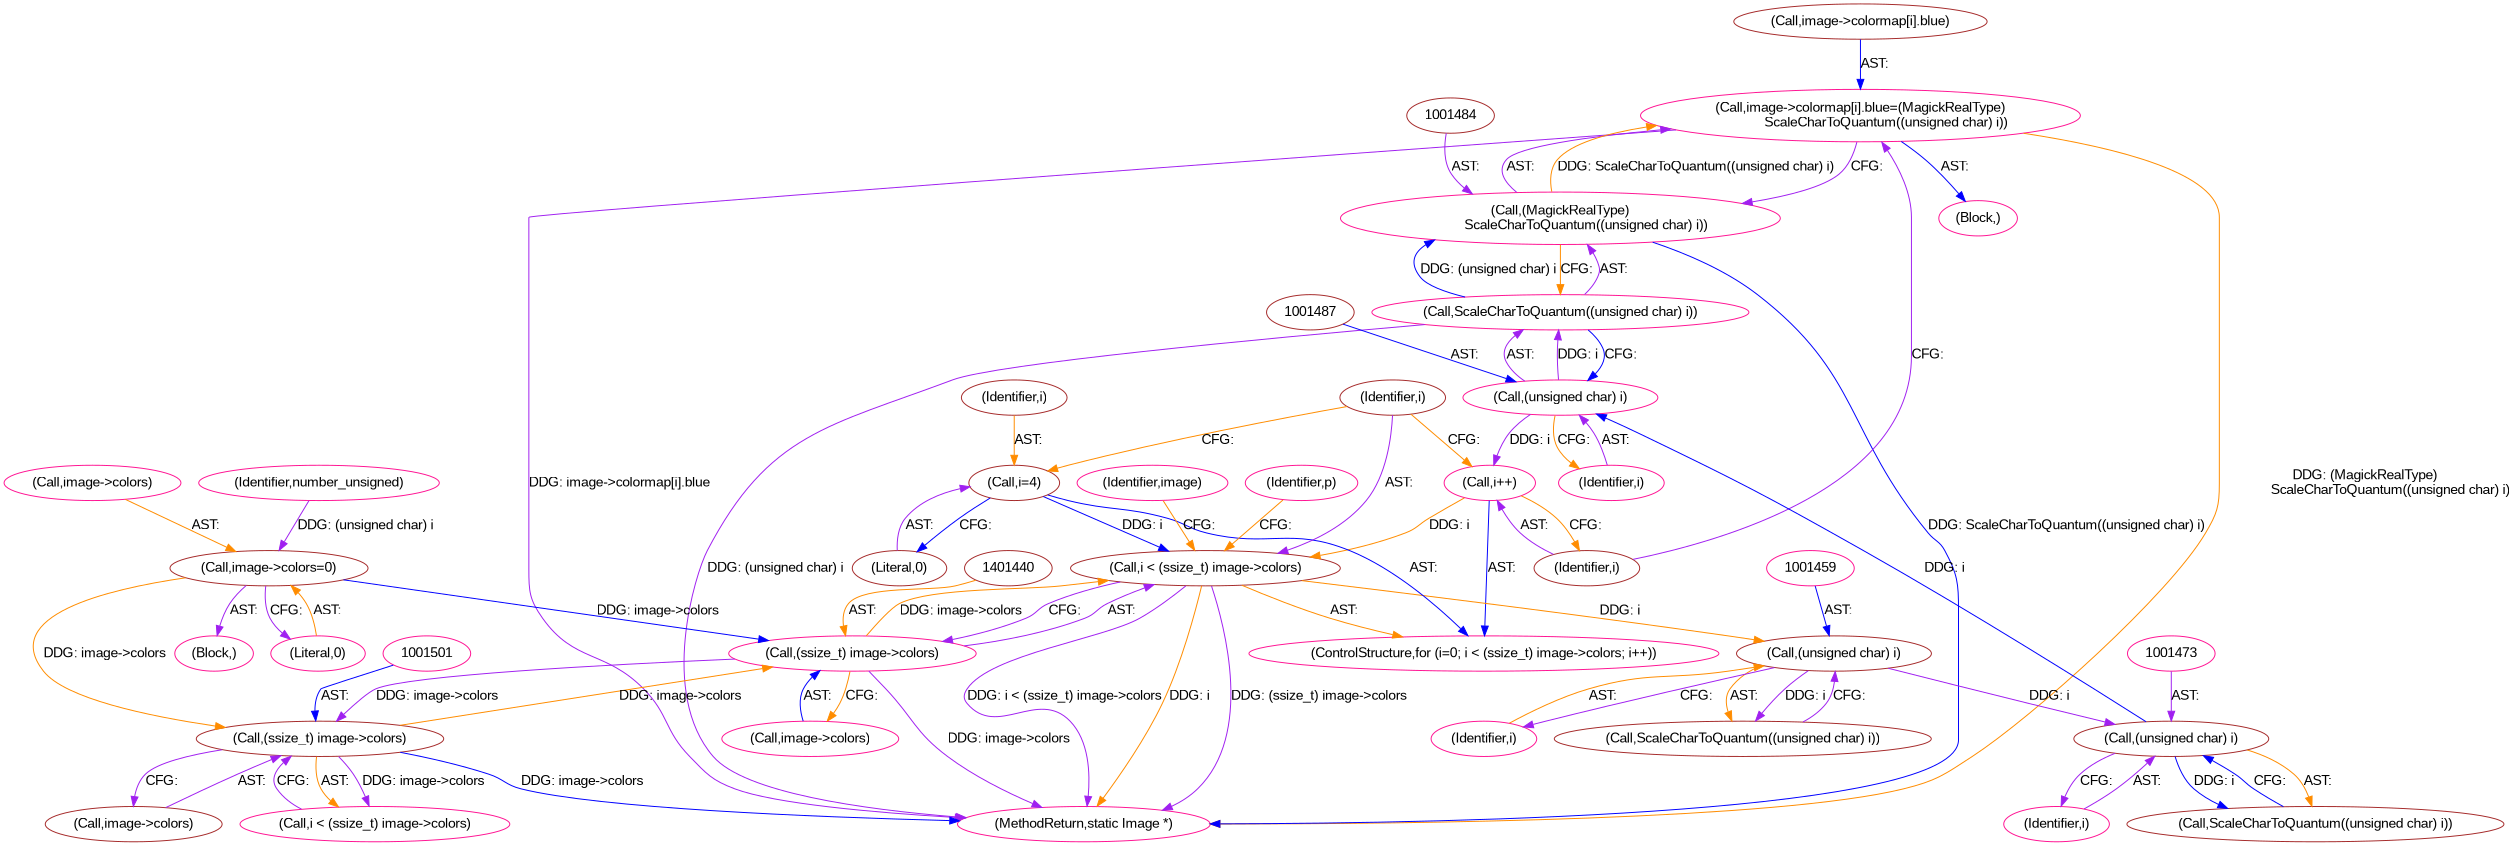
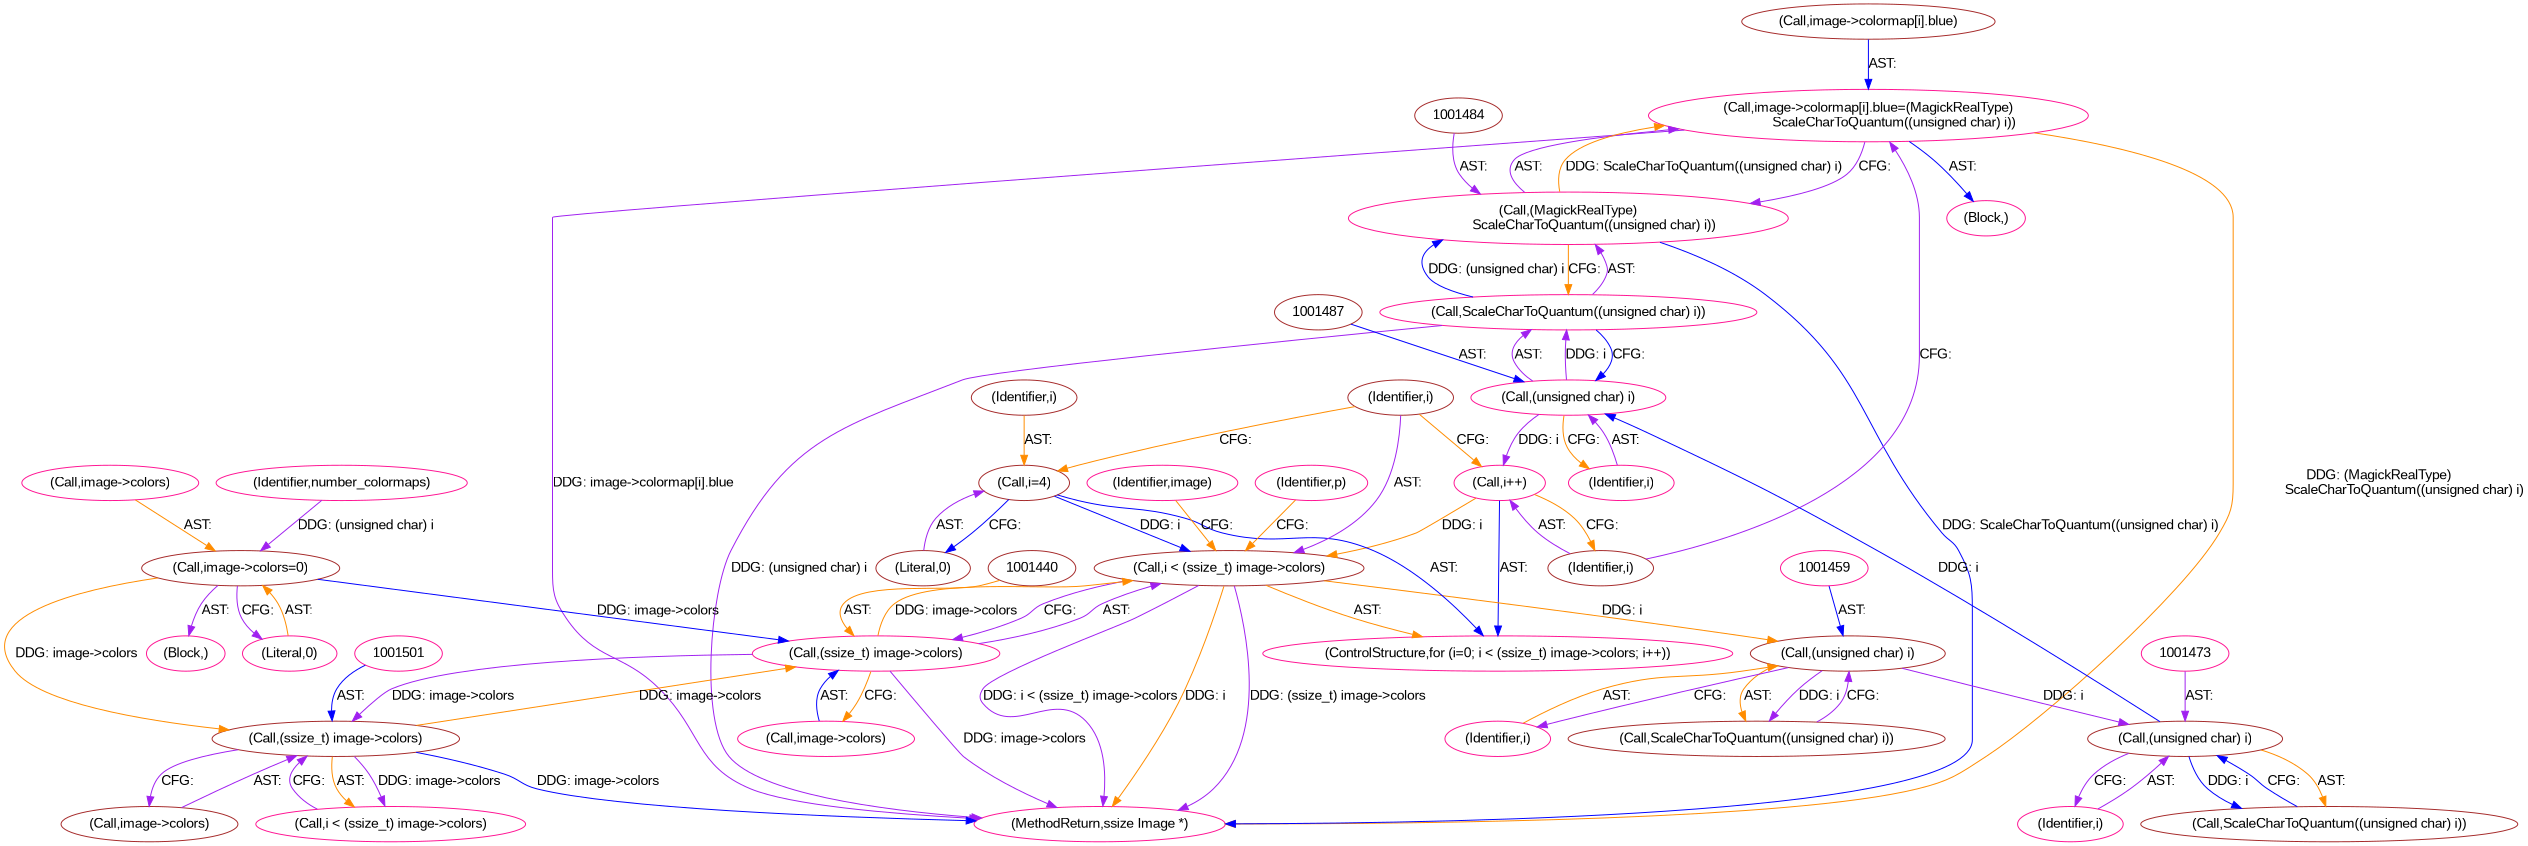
  digraph {
    fontname="Liberation Sans"
    node [color=deeppink fontname="Liberation Sans"]
    edge [color=purple fontname="Liberation Sans"]
    n1 [label="(Call,image->colormap[i].blue=(MagickRealType)\n              ScaleCharToQuantum((unsigned char) i))"]
    n2 [label="(Call,(MagickRealType)\n              ScaleCharToQuantum((unsigned char) i))"]
-   n3 [label="(MethodReturn,static Image *)"]
+   n3 [label="(MethodReturn,ssize Image *)"]
    n4 [label="(Block,)"]
    n5 [label="(Call,ScaleCharToQuantum((unsigned char) i))"]
    n6 [label="(Call,(unsigned char) i)"]
    n7 [label="(Call,i++)"]
    n8 [label="(Identifier,i)"]
    n9 [color=brown label="(Call,i < (ssize_t) image->colors)"]
    n10 [label="(ControlStructure,for (i=0; i < (ssize_t) image->colors; i++))"]
    n11 [color=brown label="(Identifier,i)"]
    n12 [color=brown label="(Call,(unsigned char) i)"]
    n13 [color=brown label="(Call,ScaleCharToQuantum((unsigned char) i))"]
    n14 [label="(Identifier,i)"]
    n15 [color=brown label="(Call,(unsigned char) i)"]
    n16 [color=brown label="(Call,ScaleCharToQuantum((unsigned char) i))"]
    n17 [label="(Identifier,i)"]
    n18 [label="(Call,(ssize_t) image->colors)"]
    n19 [color=brown label="(Call,(ssize_t) image->colors)"]
    n20 [label="(Call,image->colors)"]
    n21 [color=brown label="(Call,i=4)"]
    n22 [color=brown label="(Literal,0)"]
    n23 [label="(Call,i < (ssize_t) image->colors)"]
    n24 [color=brown label="(Call,image->colors)"]
    n25 [color=brown label="(Call,image->colors=0)"]
    n26 [label="(Block,)"]
    n27 [label="(Literal,0)"]
    n28 [color=brown label="(Identifier,i)"]
-   n29 [label="(Identifier,number_unsigned)"]
+   n29 [label="(Identifier,number_colormaps)"]
    n30 [color=brown label="(Identifier,i)"]
    n31 [label="(Identifier,image)"]
    n32 [label="(Call,image->colors)"]
    n33 [color=brown label="(Call,image->colormap[i].blue)"]
    n34 [label="(Identifier,p)"]
    1001484 [color=brown]
    1001487 [color=brown]
    1001473
    1001459
-   1001440 [color=brown label=1401440]
+   1001440 [color=brown]
    1001501
    n1 -> n2 [label="CFG: "]
    n1 -> n3 [label="DDG: image->colormap[i].blue"]
    n1 -> n3 [color=darkorange label="DDG: (MagickRealType)\n              ScaleCharToQuantum((unsigned char) i)"]
    n1 -> n4 [color=blue label="AST: "]
    n2 -> n1 [label="AST: "]
    n2 -> n1 [color=darkorange label="DDG: ScaleCharToQuantum((unsigned char) i)"]
    n2 -> n3 [color=blue label="DDG: ScaleCharToQuantum((unsigned char) i)"]
    n2 -> n5 [color=darkorange label="CFG: "]
    n5 -> n2 [label="AST: "]
    n5 -> n2 [color=blue label="DDG: (unsigned char) i"]
    n5 -> n3 [label="DDG: (unsigned char) i"]
    n5 -> n6 [color=blue label="CFG: "]
    n6 -> n5 [label="AST: "]
    n6 -> n5 [label="DDG: i"]
    n6 -> n7 [label="DDG: i"]
    n6 -> n8 [color=darkorange label="CFG: "]
    n7 -> n9 [color=darkorange label="DDG: i"]
    n7 -> n10 [color=blue label="AST: "]
    n7 -> n11 [color=darkorange label="CFG: "]
    n8 -> n6 [label="AST: "]
    n9 -> n3 [label="DDG: (ssize_t) image->colors"]
    n9 -> n3 [label="DDG: i < (ssize_t) image->colors"]
    n9 -> n3 [color=darkorange label="DDG: i"]
    n9 -> n10 [color=darkorange label="AST: "]
    n9 -> n15 [color=darkorange label="DDG: i"]
    n9 -> n18 [label="CFG: "]
    n11 -> n1 [label="CFG: "]
    n11 -> n7 [label="AST: "]
    n12 -> n6 [color=blue label="DDG: i"]
    n12 -> n13 [color=darkorange label="AST: "]
    n12 -> n13 [color=blue label="DDG: i"]
    n12 -> n14 [label="CFG: "]
    n13 -> n12 [color=blue label="CFG: "]
    n14 -> n12 [label="AST: "]
    n15 -> n12 [label="DDG: i"]
    n15 -> n16 [color=darkorange label="AST: "]
    n15 -> n16 [label="DDG: i"]
    n15 -> n17 [label="CFG: "]
    n16 -> n15 [label="CFG: "]
    n17 -> n15 [color=darkorange label="AST: "]
    n18 -> n3 [label="DDG: image->colors"]
    n18 -> n9 [label="AST: "]
    n18 -> n9 [color=darkorange label="DDG: image->colors"]
    n18 -> n19 [label="DDG: image->colors"]
    n18 -> n20 [color=darkorange label="CFG: "]
    n19 -> n3 [color=blue label="DDG: image->colors"]
    n19 -> n18 [color=darkorange label="DDG: image->colors"]
    n19 -> n23 [color=darkorange label="AST: "]
    n19 -> n23 [label="DDG: image->colors"]
    n19 -> n24 [label="CFG: "]
    n20 -> n18 [color=blue label="AST: "]
    n21 -> n9 [color=blue label="DDG: i"]
    n21 -> n10 [color=blue label="AST: "]
    n21 -> n22 [color=blue label="CFG: "]
    n22 -> n21 [label="AST: "]
    n23 -> n19 [label="CFG: "]
    n24 -> n19 [label="AST: "]
    n25 -> n18 [color=blue label="DDG: image->colors"]
    n25 -> n19 [color=darkorange label="DDG: image->colors"]
    n25 -> n26 [label="AST: "]
    n25 -> n27 [label="CFG: "]
    n27 -> n25 [color=darkorange label="AST: "]
    n28 -> n7 [color=darkorange label="CFG: "]
    n28 -> n9 [label="AST: "]
    n28 -> n21 [color=darkorange label="CFG: "]
    n29 -> n25 [label="DDG: (unsigned char) i"]
    n30 -> n21 [color=darkorange label="AST: "]
    n31 -> n9 [color=darkorange label="CFG: "]
    n32 -> n25 [color=darkorange label="AST: "]
    n33 -> n1 [color=blue label="AST: "]
    n34 -> n9 [color=darkorange label="CFG: "]
    1001484 -> n2 [label="AST: "]
    1001487 -> n6 [color=blue label="AST: "]
    1001473 -> n12 [label="AST: "]
    1001459 -> n15 [color=blue label="AST: "]
    1001440 -> n18 [color=darkorange label="AST: "]
    1001501 -> n19 [color=blue label="AST: "]
  }
